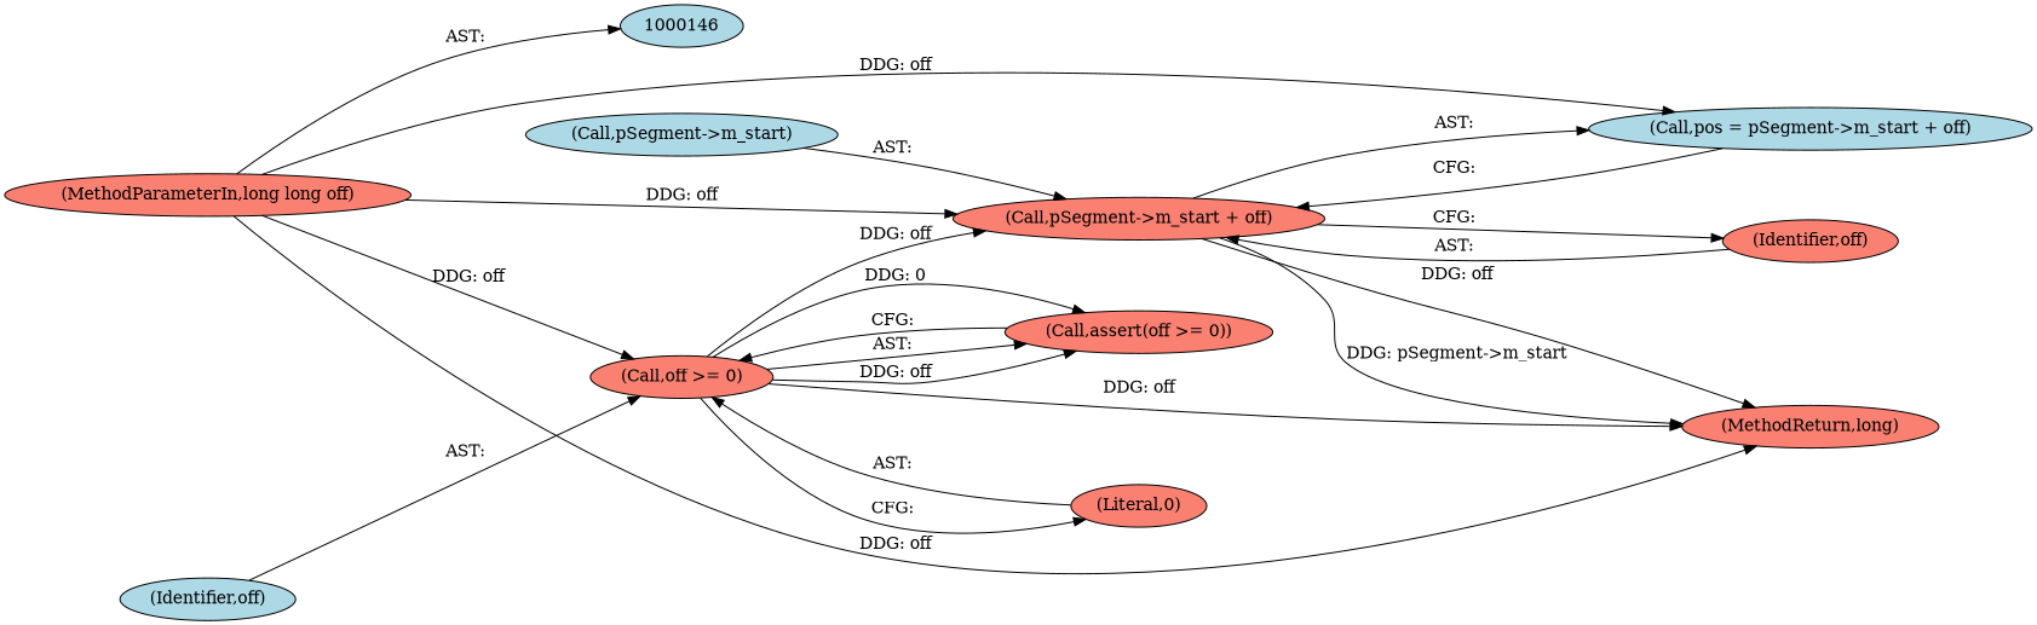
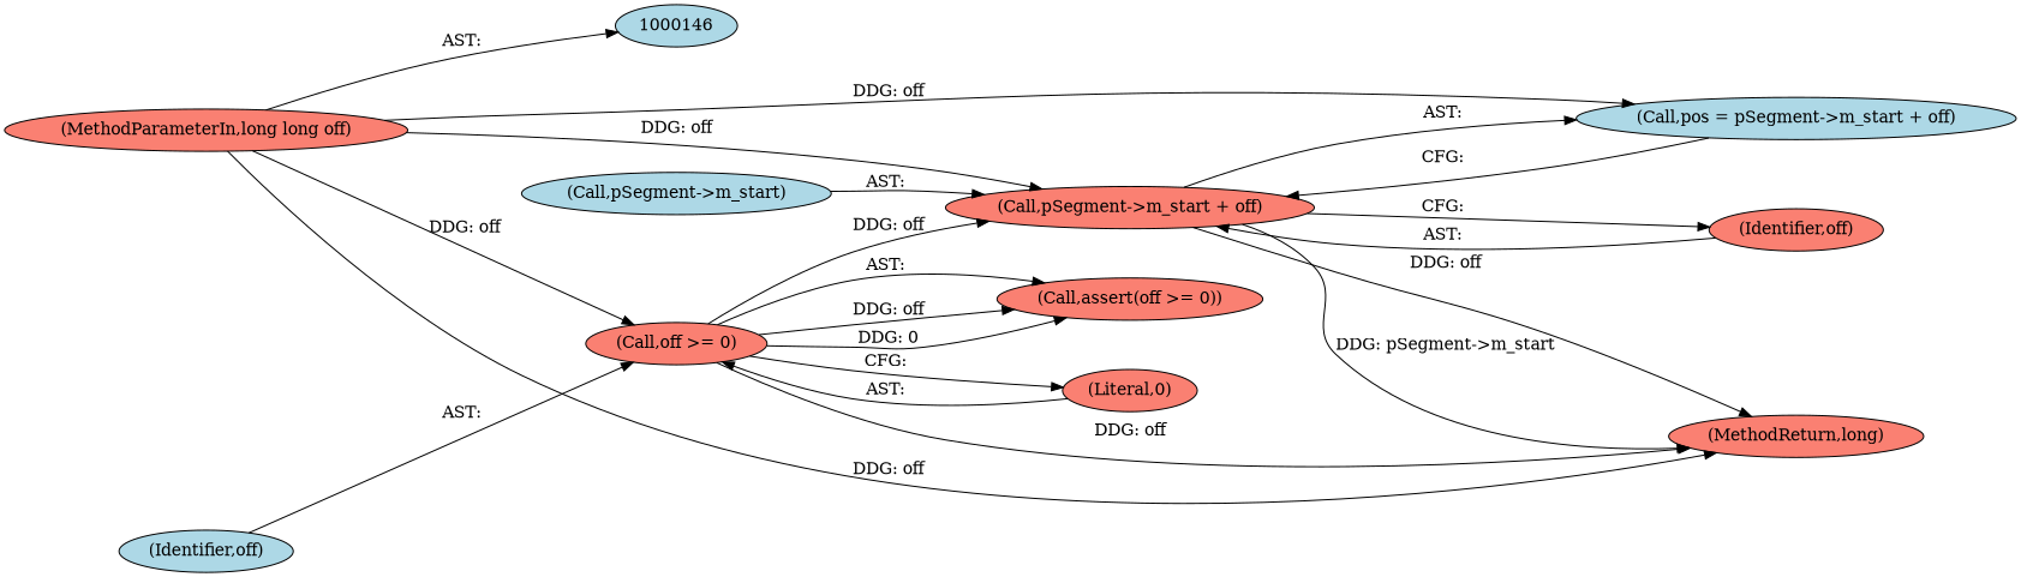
  digraph {
    rankdir=LR
    node [fillcolor=salmon style=filled]
    n1 [label="(Call,pSegment->m_start + off)"]
    n2 [fillcolor=lightblue label="(Call,pos = pSegment->m_start + off)"]
    n3 [label="(MethodReturn,long)"]
    n4 [label="(Identifier,off)"]
    n5 [label="(Call,off >= 0)"]
    n6 [label="(Literal,0)"]
    n7 [label="(Call,assert(off >= 0))"]
    n8 [label="(MethodParameterIn,long long off)"]
    1000146 [fillcolor=lightblue]
    n10 [fillcolor=lightblue label="(Identifier,off)"]
    n11 [fillcolor=lightblue label="(Call,pSegment->m_start)"]
    n1 -> n2 [label="AST: "]
    n1 -> n3 [label="DDG: pSegment->m_start"]
    n1 -> n3 [label="DDG: off"]
    n1 -> n4 [label="CFG: "]
    n2 -> n1 [label="CFG: "]
    n4 -> n1 [label="AST: "]
    n5 -> n1 [label="DDG: off"]
    n5 -> n3 [label="DDG: off"]
    n5 -> n6 [label="CFG: "]
    n5 -> n7 [label="AST: "]
    n5 -> n7 [label="DDG: off"]
    n5 -> n7 [label="DDG: 0"]
    n6 -> n5 [label="AST: "]
-   n7 -> n5 [label="CFG: "]
    n8 -> n1 [label="DDG: off"]
    n8 -> n2 [label="DDG: off"]
    n8 -> n3 [label="DDG: off"]
    n8 -> n5 [label="DDG: off"]
    n8 -> 1000146 [label="AST: "]
    n10 -> n5 [label="AST: "]
    n11 -> n1 [label="AST: "]
  }
